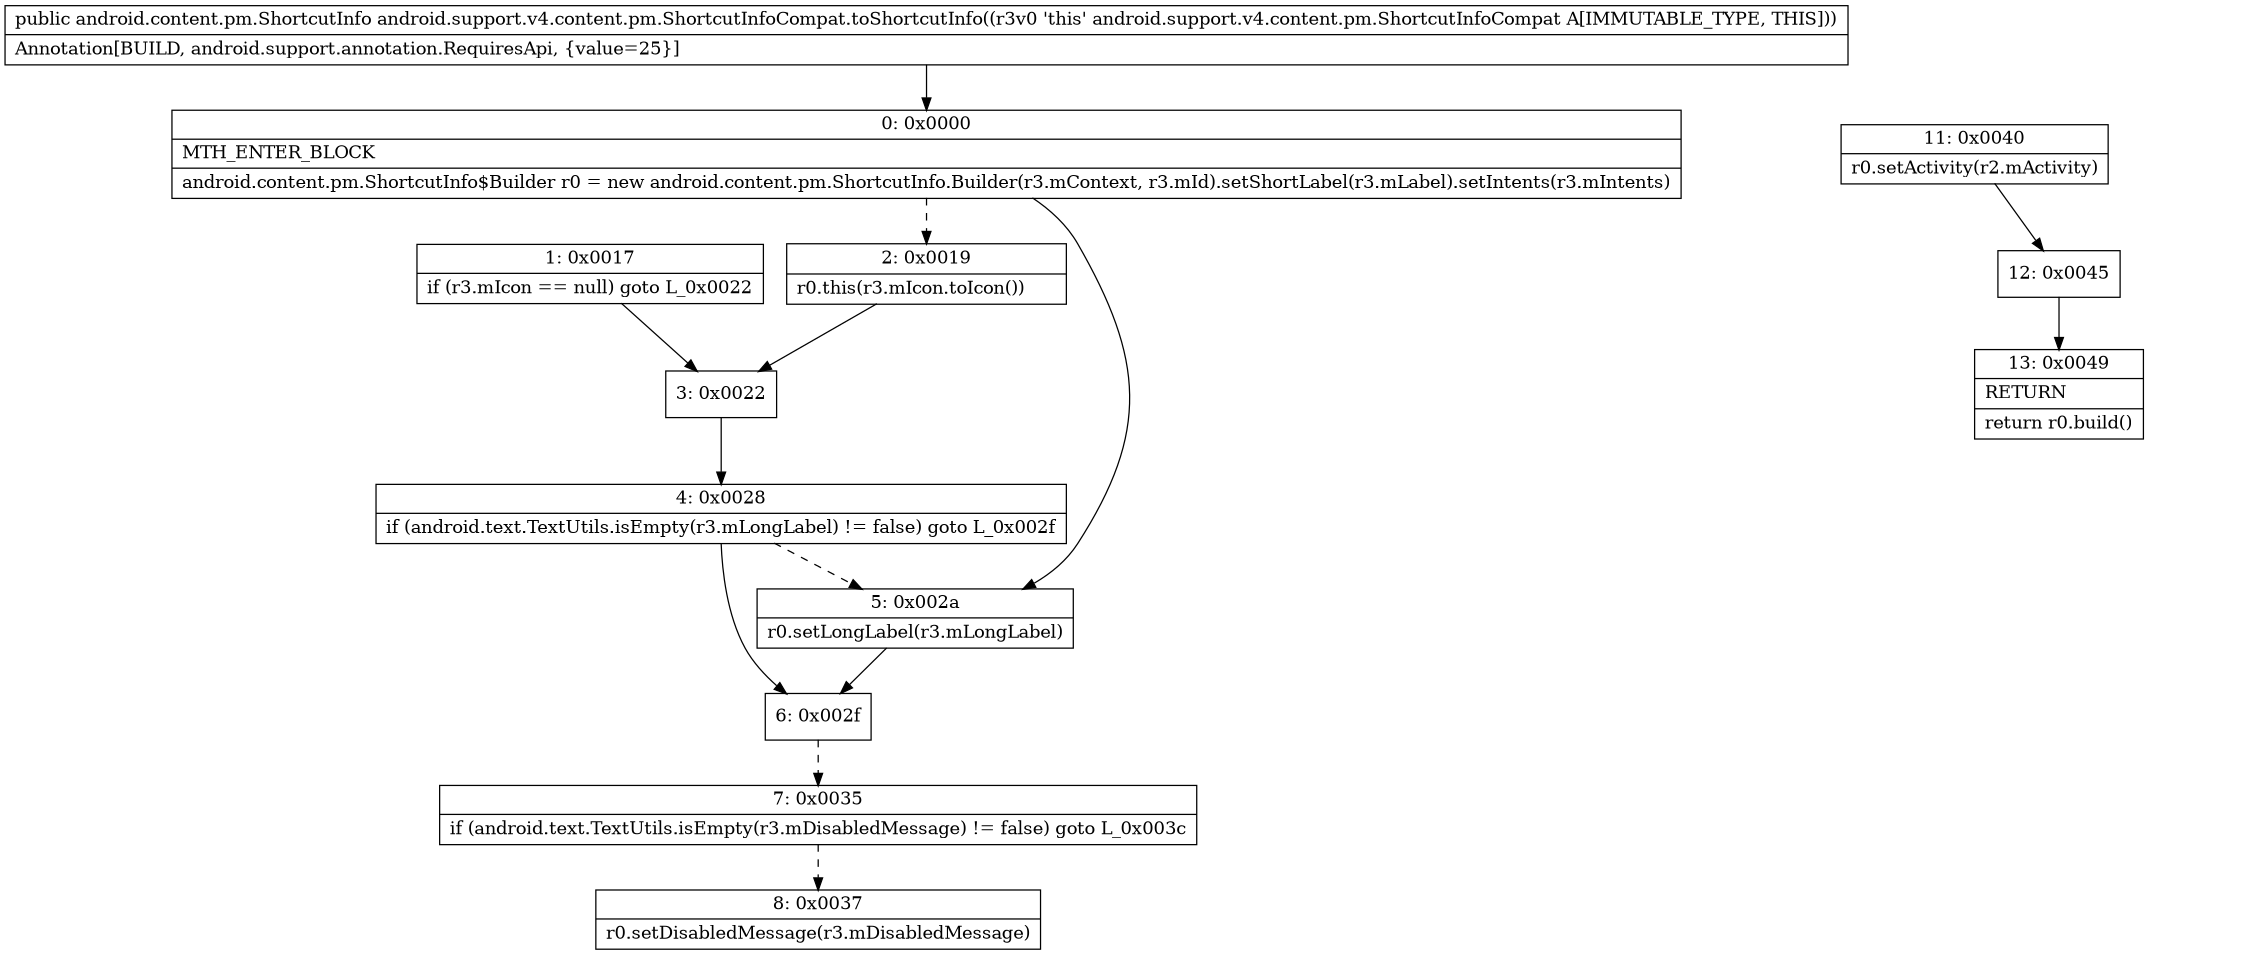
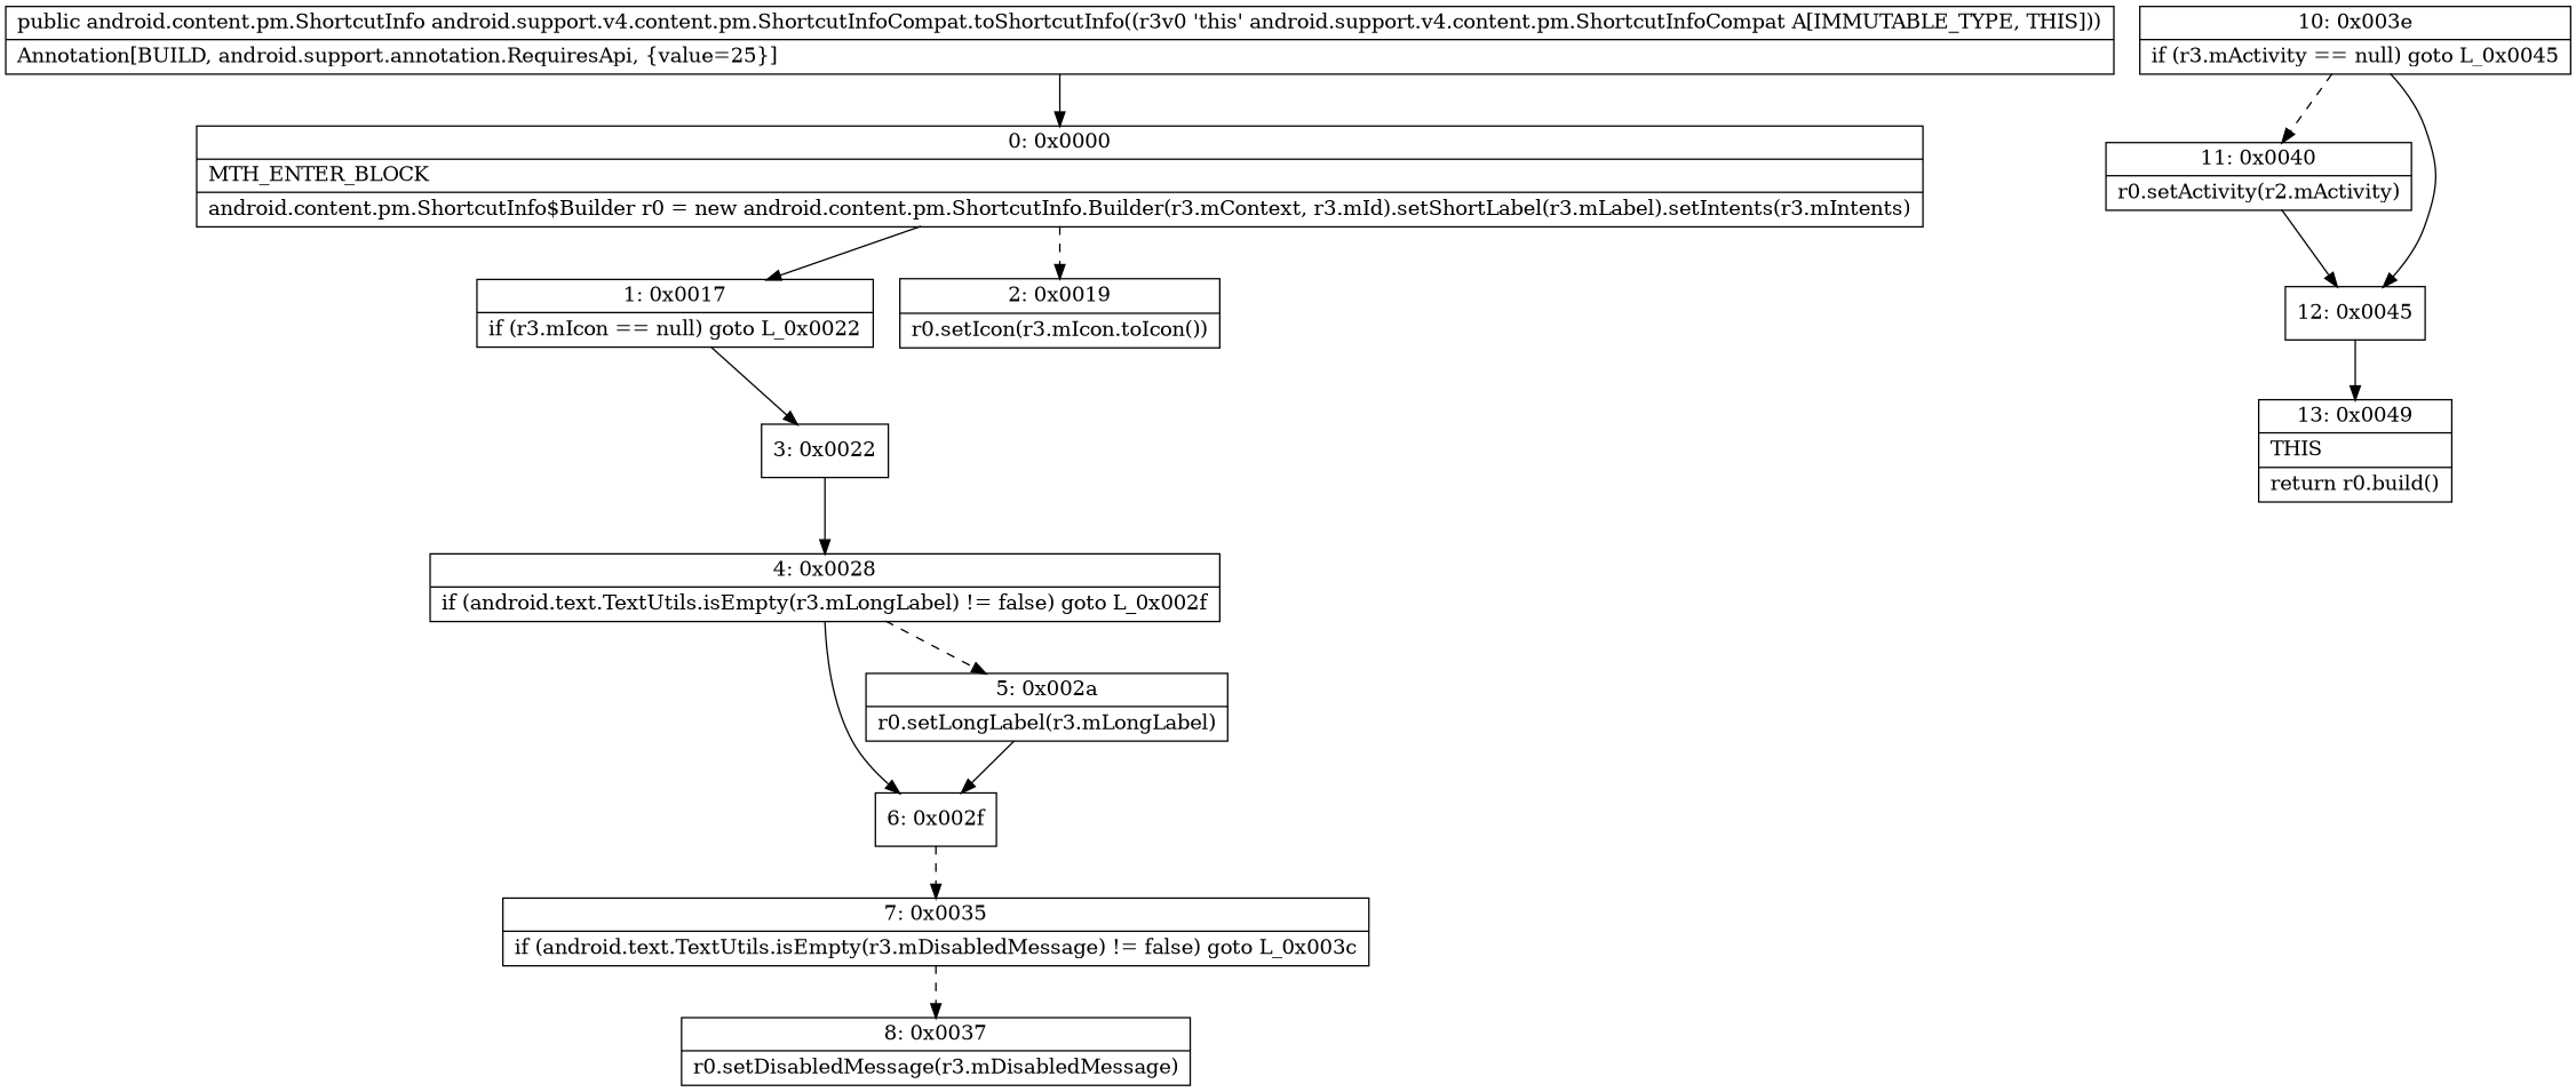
  digraph {
    node [shape=record]
    n1 [label="{0\:\ 0x0000|MTH_ENTER_BLOCK\l|android.content.pm.ShortcutInfo$Builder r0 = new android.content.pm.ShortcutInfo.Builder(r3.mContext, r3.mId).setShortLabel(r3.mLabel).setIntents(r3.mIntents)\l}"]
    n2 [label="{1\:\ 0x0017|if (r3.mIcon == null) goto L_0x0022\l}"]
-   n3 [label="{2\:\ 0x0019|r0.this(r3.mIcon.toIcon())\l}"]
+   n3 [label="{2\:\ 0x0019|r0.setIcon(r3.mIcon.toIcon())\l}"]
    n4 [label="{3\:\ 0x0022}"]
    n5 [label="{4\:\ 0x0028|if (android.text.TextUtils.isEmpty(r3.mLongLabel) != false) goto L_0x002f\l}"]
    n6 [label="{5\:\ 0x002a|r0.setLongLabel(r3.mLongLabel)\l}"]
    n7 [label="{6\:\ 0x002f}"]
    n8 [label="{7\:\ 0x0035|if (android.text.TextUtils.isEmpty(r3.mDisabledMessage) != false) goto L_0x003c\l}"]
    n9 [label="{8\:\ 0x0037|r0.setDisabledMessage(r3.mDisabledMessage)\l}"]
+   n10 [label="{10\:\ 0x003e|if (r3.mActivity == null) goto L_0x0045\l}"]
    n11 [label="{11\:\ 0x0040|r0.setActivity(r2.mActivity)\l}"]
    n12 [label="{12\:\ 0x0045}"]
-   n13 [label="{13\:\ 0x0049|RETURN\l|return r0.build()\l}"]
+   n13 [label="{13\:\ 0x0049|THIS\l|return r0.build()\l}"]
    n14 [label="{public android.content.pm.ShortcutInfo android.support.v4.content.pm.ShortcutInfoCompat.toShortcutInfo((r3v0 'this' android.support.v4.content.pm.ShortcutInfoCompat A[IMMUTABLE_TYPE, THIS]))  | Annotation[BUILD, android.support.annotation.RequiresApi, \{value=25\}]\l}"]
-   n1 -> n6
+   n1 -> n2
    n1 -> n3 [style=dashed]
    n2 -> n4
-   n3 -> n4
    n4 -> n5
    n5 -> n6 [style=dashed]
    n5 -> n7
    n6 -> n7
    n7 -> n8 [style=dashed]
    n8 -> n9 [style=dashed]
+   n10 -> n11 [style=dashed]
+   n10 -> n12
    n11 -> n12
    n12 -> n13
    n14 -> n1
  }
